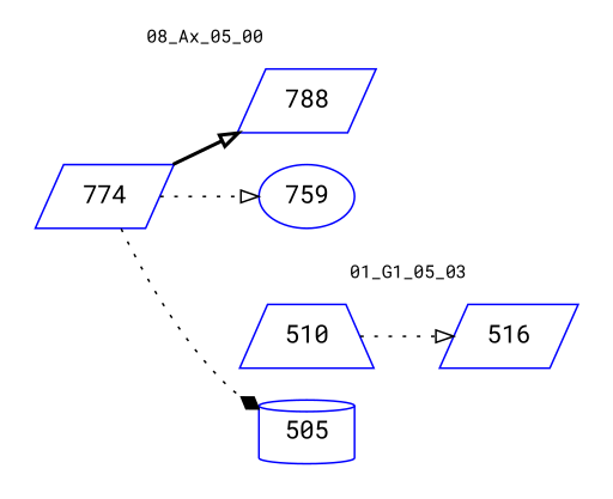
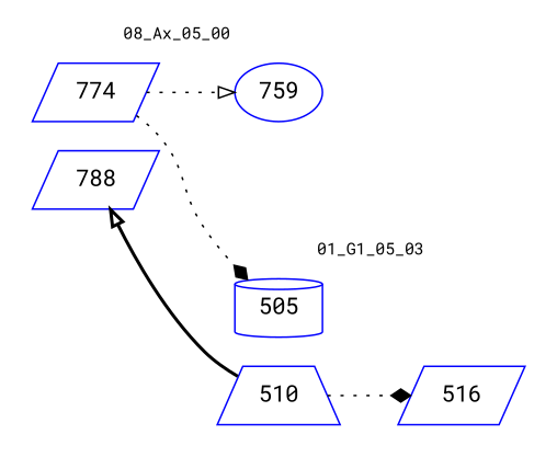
  digraph {
    fontname="Roboto Mono"
    rankdir=LR
    node [color=blue fontname="Roboto Mono" shape=parallelogram]
    edge [arrowhead=onormal color=black fontname="Roboto Mono" style=dotted]
    n1 [label=774]
    n2 [label=759 shape=ellipse]
    n3 [label=788]
    n4 [label=510 shape=trapezium]
    n5 [label=505 shape=cylinder]
    n6 [label=516]
    subgraph cluster_1 {
      color=white
      fontsize=10
      label="08_Ax_05_00"
      n1
      n2
      n3
    }
    subgraph cluster_2 {
      color=white
      fontsize=10
      label="01_G1_05_03"
      n4
      n5
      n6
    }
    n1 -> n2
-   n1 -> n3 [style=bold]
+   n4 -> n3 [style=bold]
    n1 -> n5 [arrowhead=diamond]
-   n4 -> n6
+   n4 -> n6 [arrowhead=diamond]
  }
